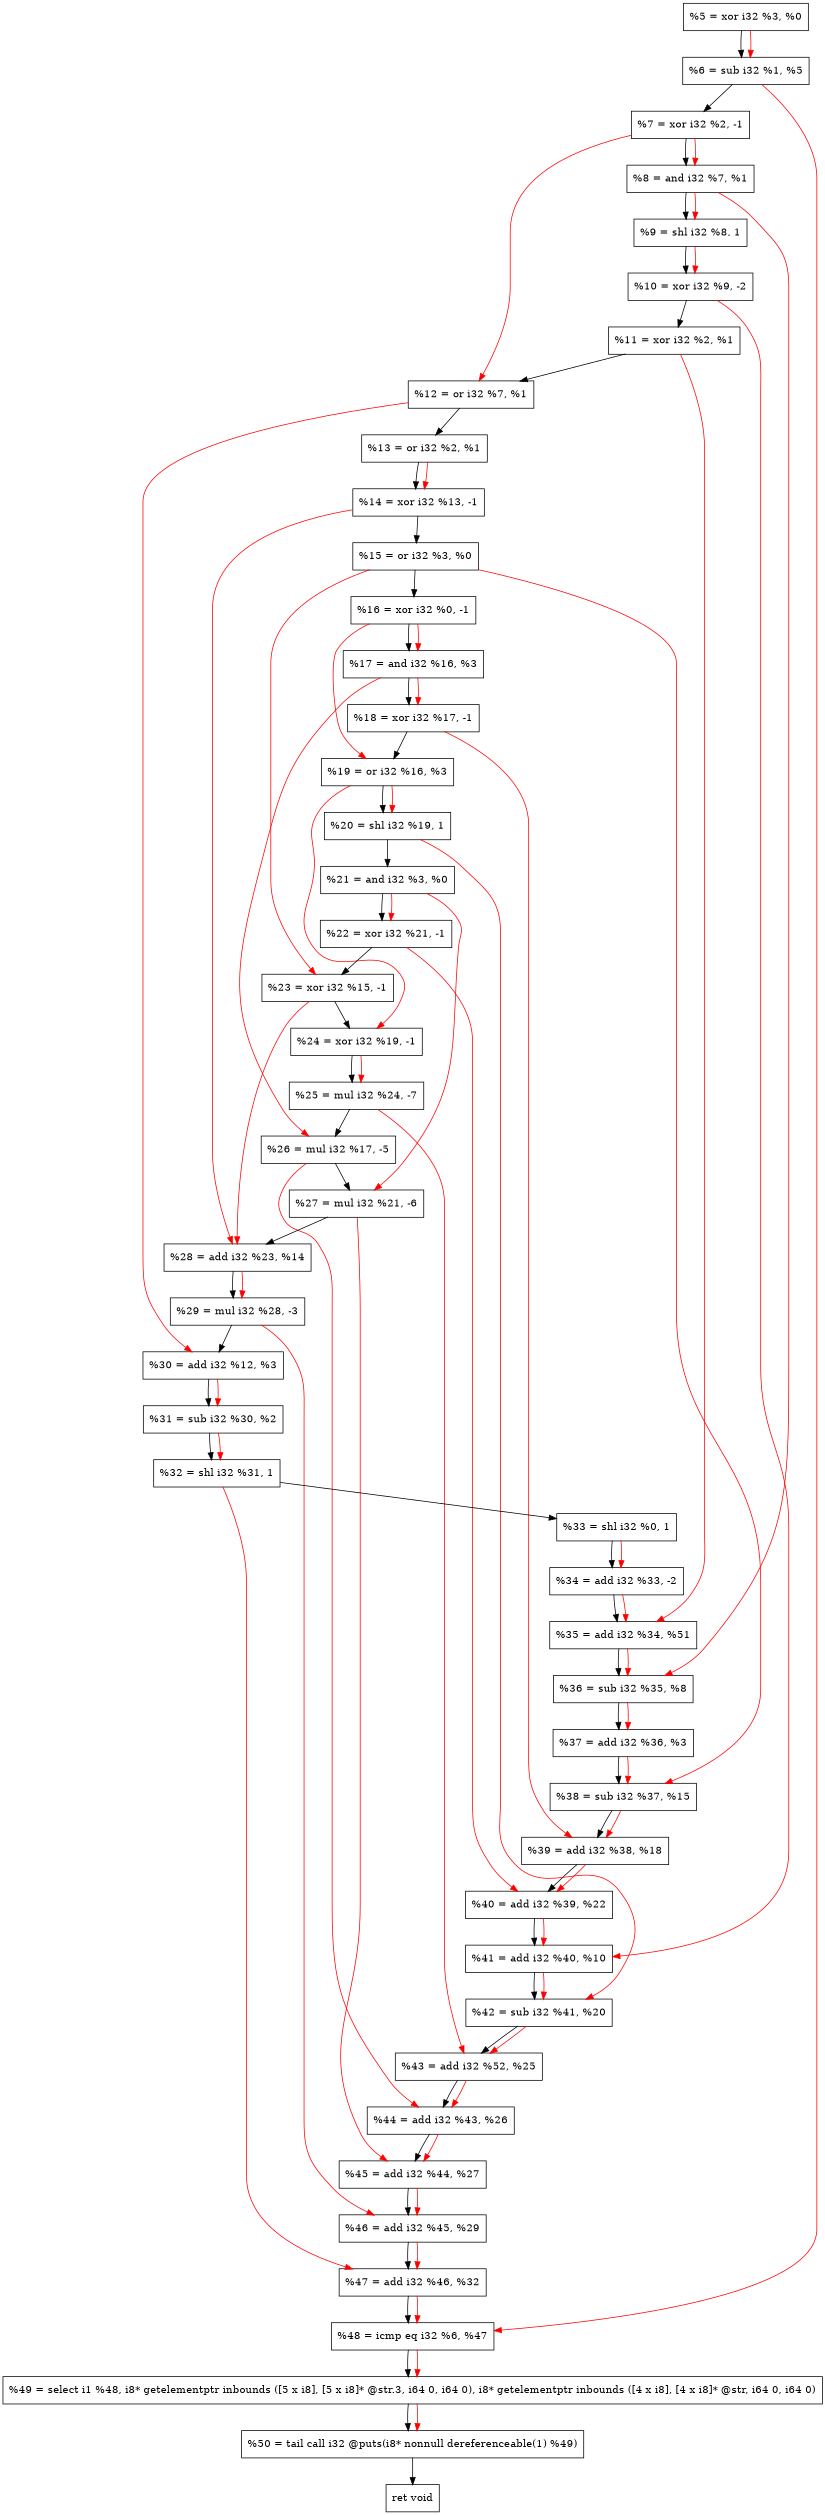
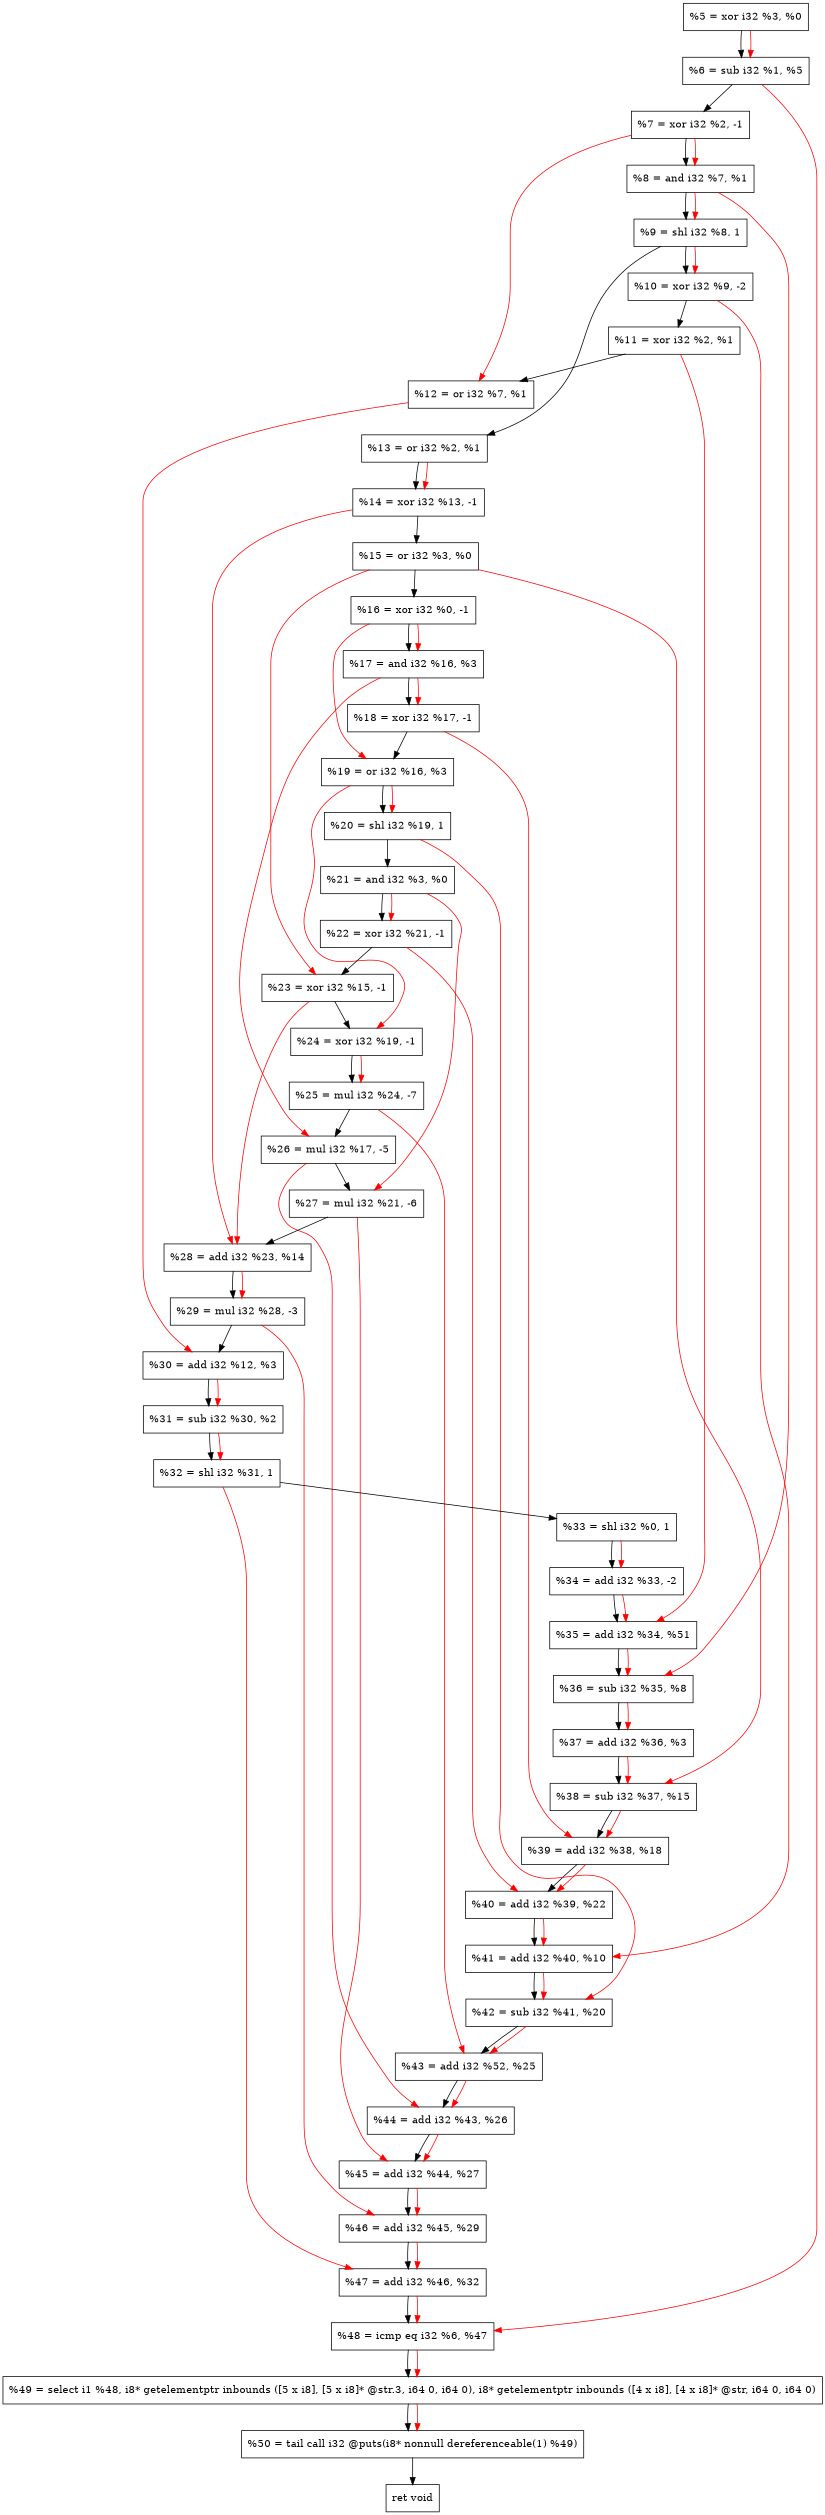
  digraph {
    node [shape=record]
    edge [color=red]
    n1 [label="  %5 = xor i32 %3, %0"]
    n2 [label="  %6 = sub i32 %1, %5"]
    n3 [label="  %7 = xor i32 %2, -1"]
    n4 [label="  %48 = icmp eq i32 %6, %47"]
    n5 [label="  %8 = and i32 %7, %1"]
    n6 [label="  %12 = or i32 %7, %1"]
    n7 [label="  %49 = select i1 %48, i8* getelementptr inbounds ([5 x i8], [5 x i8]* @str.3, i64 0, i64 0), i8* getelementptr inbounds ([4 x i8], [4 x i8]* @str, i64 0, i64 0)"]
    n8 [label="  %9 = shl i32 %8, 1"]
    n9 [label="  %36 = sub i32 %35, %8"]
    n10 [label="  %13 = or i32 %2, %1"]
    n11 [label="  %30 = add i32 %12, %3"]
    n12 [label="  %10 = xor i32 %9, -2"]
    n13 [label="  %37 = add i32 %36, %3"]
    n14 [label="  %11 = xor i32 %2, %1"]
    n15 [label="  %41 = add i32 %40, %10"]
    n16 [label="%35 = add i32 %34, %51"]
    n17 [label="  %42 = sub i32 %41, %20"]
    n18 [label="  %14 = xor i32 %13, -1"]
    n19 [label="  %31 = sub i32 %30, %2"]
    n20 [label="  %15 = or i32 %3, %0"]
    n21 [label="  %28 = add i32 %23, %14"]
    n22 [label="  %16 = xor i32 %0, -1"]
    n23 [label="  %23 = xor i32 %15, -1"]
    n24 [label="  %38 = sub i32 %37, %15"]
    n25 [label="  %29 = mul i32 %28, -3"]
    n26 [label="  %17 = and i32 %16, %3"]
    n27 [label="  %19 = or i32 %16, %3"]
    n28 [label="  %24 = xor i32 %19, -1"]
    n29 [label="  %39 = add i32 %38, %18"]
    n30 [label="  %18 = xor i32 %17, -1"]
    n31 [label="  %26 = mul i32 %17, -5"]
    n32 [label="  %20 = shl i32 %19, 1"]
    n33 [label="  %27 = mul i32 %21, -6"]
    n34 [label="  %44 = add i32 %43, %26"]
    n35 [label="  %40 = add i32 %39, %22"]
    n36 [label="  %21 = and i32 %3, %0"]
    n37 [label="  %25 = mul i32 %24, -7"]
    n38 [label="  %22 = xor i32 %21, -1"]
    n39 [label="%43 = add i32 %52, %25"]
    n40 [label="  %45 = add i32 %44, %27"]
    n41 [label="  %46 = add i32 %45, %29"]
    n42 [label="  %47 = add i32 %46, %32"]
    n43 [label="  %32 = shl i32 %31, 1"]
    n44 [label="  %33 = shl i32 %0, 1"]
    n45 [label="  %34 = add i32 %33, -2"]
    n46 [label="  %50 = tail call i32 @puts(i8* nonnull dereferenceable(1) %49)"]
    n47 [label="  ret void"]
    n1 -> n2 [color=""]
    n1 -> n2
    n2 -> n3 [color=""]
    n2 -> n4
    n3 -> n5 [color=""]
    n3 -> n5
    n3 -> n6
    n4 -> n7 [color=""]
    n4 -> n7
    n5 -> n8 [color=""]
    n5 -> n8
    n5 -> n9
-   n6 -> n10 [color=""]
+   n8 -> n10 [color=""]
    n6 -> n11
    n7 -> n46 [color=""]
    n7 -> n46
    n8 -> n12 [color=""]
    n8 -> n12
    n9 -> n13 [color=""]
    n9 -> n13
    n10 -> n18 [color=""]
    n10 -> n18
    n11 -> n19 [color=""]
    n11 -> n19
    n12 -> n14 [color=""]
    n12 -> n15
    n13 -> n24 [color=""]
    n13 -> n24
    n14 -> n6 [color=""]
    n14 -> n16
    n15 -> n17 [color=""]
    n15 -> n17
    n16 -> n9 [color=""]
    n16 -> n9
    n17 -> n39 [color=""]
    n17 -> n39
    n18 -> n20 [color=""]
    n18 -> n21
    n19 -> n43 [color=""]
    n19 -> n43
    n20 -> n22 [color=""]
    n20 -> n23
    n20 -> n24
    n21 -> n25 [color=""]
    n21 -> n25
    n22 -> n26 [color=""]
    n22 -> n26
    n22 -> n27
    n23 -> n21
    n23 -> n28 [color=""]
    n24 -> n29 [color=""]
    n24 -> n29
    n25 -> n11 [color=""]
    n25 -> n41
    n26 -> n30 [color=""]
    n26 -> n30
    n26 -> n31
    n27 -> n28
    n27 -> n32 [color=""]
    n27 -> n32
    n28 -> n37 [color=""]
    n28 -> n37
    n29 -> n35 [color=""]
    n29 -> n35
    n30 -> n27 [color=""]
    n30 -> n29
    n31 -> n33 [color=""]
    n31 -> n34
    n32 -> n17
    n32 -> n36 [color=""]
    n33 -> n21 [color=""]
    n33 -> n40
    n34 -> n40 [color=""]
    n34 -> n40
    n35 -> n15 [color=""]
    n35 -> n15
    n36 -> n33
    n36 -> n38 [color=""]
    n36 -> n38
    n37 -> n31 [color=""]
    n37 -> n39
    n38 -> n23 [color=""]
    n38 -> n35
    n39 -> n34 [color=""]
    n39 -> n34
    n40 -> n41 [color=""]
    n40 -> n41
    n41 -> n42 [color=""]
    n41 -> n42
    n42 -> n4 [color=""]
    n42 -> n4
    n43 -> n42
    n43 -> n44 [color=""]
    n44 -> n45 [color=""]
    n44 -> n45
    n45 -> n16 [color=""]
    n45 -> n16
    n46 -> n47 [color=""]
  }
